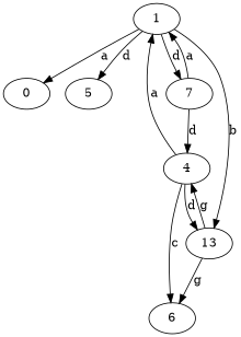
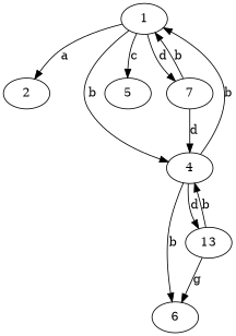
  strict digraph {
    1
-   0
+   0 [label=2]
    4
    5
    7
    6
    13
    1 -> 0 [label=a]
-   1 -> 13 [label=b]
-   1 -> 5 [label=d]
+   1 -> 4 [label=b]
+   1 -> 5 [label=c]
    1 -> 7 [label=d]
-   4 -> 1 [label=a]
-   4 -> 6 [label=c]
+   4 -> 1 [label=b]
+   4 -> 6 [label=b]
    4 -> 13 [label=d]
-   7 -> 1 [label=a]
+   7 -> 1 [label=b]
    7 -> 4 [label=d]
-   13 -> 4 [label=g]
+   13 -> 4 [label=b]
    13 -> 6 [label=g]
  }
